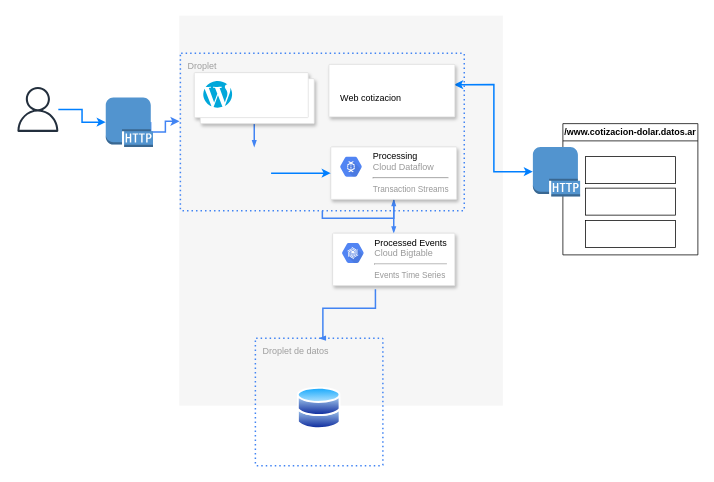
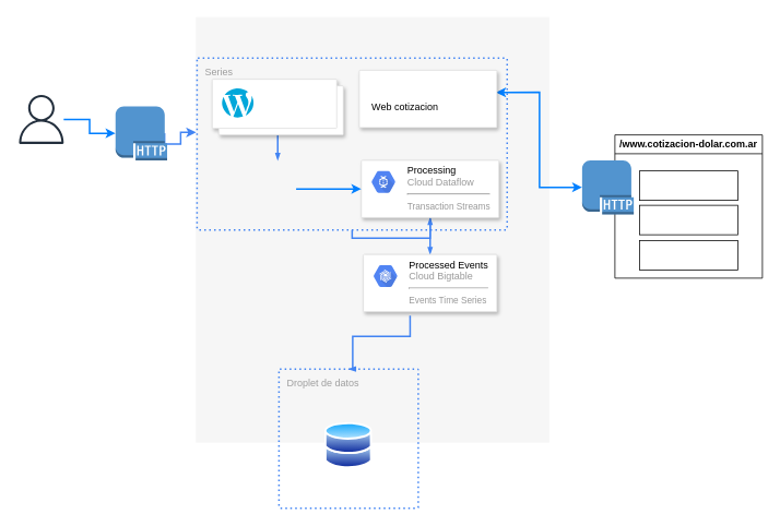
  <mxCell id="0" />
  <mxCell id="1" parent="0" />
  <mxCell id="2" value="" style="fillColor=#F6F6F6;strokeColor=none;shadow=0;gradientColor=none;fontSize=14;align=left;spacing=10;fontColor=#717171;9E9E9E;verticalAlign=top;spacingTop=-4;fontStyle=0;spacingLeft=40;html=1;" parent="1" vertex="1"><mxGeometry x="238.5" y="20" width="431.5" height="520" as="geometry" /></mxCell>
  <mxCell id="3" value="Droplet de datos" style="rounded=1;absoluteArcSize=1;arcSize=2;html=1;strokeColor=#4284F3;gradientColor=none;shadow=0;dashed=1;fontSize=12;fontColor=#9E9E9E;align=left;verticalAlign=top;spacing=10;spacingTop=-4;fillColor=none;dashPattern=1 2;strokeWidth=2;" parent="1" vertex="1"><mxGeometry x="340" y="450" width="170" height="170" as="geometry" /></mxCell>
- <mxCell id="4" value="Droplet" style="rounded=1;absoluteArcSize=1;arcSize=2;html=1;strokeColor=#4284F3;gradientColor=none;shadow=0;dashed=1;fontSize=12;fontColor=#9E9E9E;align=left;verticalAlign=top;spacing=10;spacingTop=-4;fillColor=none;dashPattern=1 2;strokeWidth=2;" parent="1" vertex="1"><mxGeometry x="240" y="70" width="378.5" height="210" as="geometry" /></mxCell>
+ <mxCell id="4" value="Series" style="rounded=1;absoluteArcSize=1;arcSize=2;html=1;strokeColor=#4284F3;gradientColor=none;shadow=0;dashed=1;fontSize=12;fontColor=#9E9E9E;align=left;verticalAlign=top;spacing=10;spacingTop=-4;fillColor=none;dashPattern=1 2;strokeWidth=2;" parent="1" vertex="1"><mxGeometry x="240" y="70" width="378.5" height="210" as="geometry" /></mxCell>
  <mxCell id="5" style="edgeStyle=orthogonalEdgeStyle;rounded=0;html=1;dashed=0;labelBackgroundColor=none;startArrow=none;startFill=0;startSize=4;endArrow=blockThin;endFill=1;endSize=4;strokeColor=#4284F3;strokeWidth=2;fontSize=12;" parent="1" source="6" edge="1"><mxGeometry relative="1" as="geometry"><Array as="points"><mxPoint x="338.5" y="190" /><mxPoint x="338.5" y="190" /></Array><mxPoint x="338.5" y="195" as="targetPoint" /></mxGeometry></mxCell>
  <mxCell id="6" value="" style="shape=mxgraph.gcp2.doubleRect;strokeColor=#dddddd;fillColor=#ffffff;shadow=1;strokeWidth=1;fontSize=12;fontColor=#9E9E9E;align=center;html=1;" parent="1" vertex="1"><mxGeometry x="258.5" y="96" width="160" height="68" as="geometry" /></mxCell>
  <mxCell id="7" style="edgeStyle=orthogonalEdgeStyle;rounded=0;html=1;dashed=0;labelBackgroundColor=none;startArrow=none;startFill=0;startSize=4;endArrow=blockThin;endFill=1;endSize=4;strokeColor=#4284F3;strokeWidth=2;fontSize=12;" parent="1" source="4" target="9" edge="1"><mxGeometry relative="1" as="geometry"><mxPoint x="408.5" y="230" as="sourcePoint" /></mxGeometry></mxCell>
  <mxCell id="8" style="edgeStyle=orthogonalEdgeStyle;rounded=0;html=1;exitX=0.5;exitY=1;dashed=0;labelBackgroundColor=none;startArrow=none;startFill=0;startSize=4;endArrow=blockThin;endFill=1;endSize=4;strokeColor=#4284F3;strokeWidth=2;fontSize=12;" parent="1" source="9" target="12" edge="1"><mxGeometry relative="1" as="geometry" /></mxCell>
  <mxCell id="9" value="" style="strokeColor=#dddddd;fillColor=#ffffff;shadow=1;strokeWidth=1;rounded=1;absoluteArcSize=1;arcSize=2;fontSize=12;fontColor=#9E9E9E;align=center;html=1;" parent="1" vertex="1"><mxGeometry x="440.5" y="195" width="168" height="70" as="geometry" /></mxCell>
  <mxCell id="10" value="&lt;font color=&quot;#000000&quot;&gt;Processing&lt;/font&gt;&lt;br&gt;Cloud Dataflow&lt;hr&gt;&lt;font style=&quot;font-size: 11px&quot;&gt;Transaction Streams&lt;/font&gt;" style="dashed=0;connectable=0;html=1;fillColor=#5184F3;strokeColor=none;shape=mxgraph.gcp2.hexIcon;prIcon=cloud_dataflow;part=1;labelPosition=right;verticalLabelPosition=middle;align=left;verticalAlign=top;spacingLeft=5;fontColor=#999999;fontSize=12;spacingTop=-8;" parent="9" vertex="1"><mxGeometry width="44" height="39" relative="1" as="geometry"><mxPoint x="5" y="7" as="offset" /></mxGeometry></mxCell>
  <mxCell id="11" style="edgeStyle=orthogonalEdgeStyle;rounded=0;html=1;dashed=0;labelBackgroundColor=none;startArrow=none;startFill=0;startSize=4;endArrow=blockThin;endFill=1;endSize=4;strokeColor=#4284F3;strokeWidth=2;fontSize=12;exitX=0.35;exitY=1.071;exitDx=0;exitDy=0;exitPerimeter=0;entryX=0.5;entryY=0;entryDx=0;entryDy=0;" parent="1" source="12" target="3" edge="1"><mxGeometry relative="1" as="geometry"><Array as="points"><mxPoint x="500" y="410" /><mxPoint x="430" y="410" /><mxPoint x="430" y="450" /></Array><mxPoint x="408.5" y="410" as="sourcePoint" /></mxGeometry></mxCell>
  <mxCell id="12" value="" style="strokeColor=#dddddd;fillColor=#ffffff;shadow=1;strokeWidth=1;rounded=1;absoluteArcSize=1;arcSize=2;fontSize=12;fontColor=#9E9E9E;align=center;html=1;" parent="1" vertex="1"><mxGeometry x="443" y="310" width="163" height="70" as="geometry" /></mxCell>
  <mxCell id="13" value="&lt;font color=&quot;#000000&quot;&gt;Processed Events&lt;/font&gt;&lt;br&gt;Cloud Bigtable&lt;hr&gt;&lt;font style=&quot;font-size: 11px&quot;&gt;Events Time Series&lt;/font&gt;" style="dashed=0;connectable=0;html=1;fillColor=#5184F3;strokeColor=none;shape=mxgraph.gcp2.hexIcon;prIcon=cloud_bigtable;part=1;labelPosition=right;verticalLabelPosition=middle;align=left;verticalAlign=top;spacingLeft=5;fontColor=#999999;fontSize=12;spacingTop=-8;" parent="12" vertex="1"><mxGeometry width="44" height="39" relative="1" as="geometry"><mxPoint x="5" y="7" as="offset" /></mxGeometry></mxCell>
  <mxCell id="14" value="" style="shape=image;imageAspect=0;aspect=fixed;verticalLabelPosition=bottom;verticalAlign=top;image=https://consent.trustarc.com/v2/asset/20:55:23.714y33gof_DO_Logo-Blue.png;" parent="1" vertex="1"><mxGeometry x="270" y="25" width="203.48" height="45" as="geometry" /></mxCell>
  <mxCell id="15" value="" style="edgeStyle=orthogonalEdgeStyle;rounded=0;orthogonalLoop=1;jettySize=auto;html=1;fontColor=#007FFF;labelBackgroundColor=#007FFF;strokeColor=#007FFF;strokeWidth=2;" parent="1" source="16" target="18" edge="1"><mxGeometry relative="1" as="geometry" /></mxCell>
  <mxCell id="16" value="" style="sketch=0;outlineConnect=0;fontColor=#232F3E;gradientColor=none;fillColor=#232F3D;strokeColor=none;dashed=0;verticalLabelPosition=bottom;verticalAlign=top;align=center;html=1;fontSize=12;fontStyle=0;aspect=fixed;pointerEvents=1;shape=mxgraph.aws4.user;" parent="1" vertex="1"><mxGeometry x="20" y="115" width="60" height="60" as="geometry" /></mxCell>
  <mxCell id="17" style="edgeStyle=orthogonalEdgeStyle;rounded=0;orthogonalLoop=1;jettySize=auto;html=1;exitX=0.95;exitY=0.5;exitDx=0;exitDy=0;exitPerimeter=0;entryX=-0.003;entryY=0.433;entryDx=0;entryDy=0;entryPerimeter=0;strokeColor=#4284f3;strokeWidth=2;" parent="1" source="18" target="4" edge="1"><mxGeometry relative="1" as="geometry"><Array as="points"><mxPoint x="200" y="175" /><mxPoint x="220" y="175" /><mxPoint x="220" y="161" /></Array></mxGeometry></mxCell>
  <mxCell id="18" value="" style="outlineConnect=0;dashed=0;verticalLabelPosition=bottom;verticalAlign=top;align=center;html=1;shape=mxgraph.aws3.http_protocol;fillColor=#5294CF;gradientColor=none;" parent="1" vertex="1"><mxGeometry x="140.5" y="129" width="63" height="66" as="geometry" /></mxCell>
  <mxCell id="19" value="" style="image;aspect=fixed;perimeter=ellipsePerimeter;html=1;align=center;shadow=0;dashed=0;spacingTop=3;image=img/lib/active_directory/databases.svg;" parent="1" vertex="1"><mxGeometry x="395.75" y="515" width="58.5" height="57.33" as="geometry" /></mxCell>
- <mxCell id="20" value="/www.cotizacion-dolar.datos.ar" style="swimlane;whiteSpace=wrap;html=1;" parent="1" vertex="1"><mxGeometry x="750" y="164" width="180" height="175" as="geometry" /></mxCell>
+ <mxCell id="20" value="/www.cotizacion-dolar.com.ar" style="swimlane;whiteSpace=wrap;html=1;" parent="1" vertex="1"><mxGeometry x="750" y="164" width="180" height="175" as="geometry" /></mxCell>
  <mxCell id="21" value="" style="rounded=0;whiteSpace=wrap;html=1;" parent="20" vertex="1"><mxGeometry x="30" y="44" width="120" height="36" as="geometry" /></mxCell>
  <mxCell id="22" value="" style="rounded=0;whiteSpace=wrap;html=1;" parent="20" vertex="1"><mxGeometry x="30" y="129" width="120" height="36" as="geometry" /></mxCell>
  <mxCell id="23" value="" style="rounded=0;whiteSpace=wrap;html=1;" parent="1" vertex="1"><mxGeometry x="780" y="250" width="120" height="36" as="geometry" /></mxCell>
  <mxCell id="24" style="edgeStyle=orthogonalEdgeStyle;rounded=0;orthogonalLoop=1;jettySize=auto;html=1;entryX=0.994;entryY=0.386;entryDx=0;entryDy=0;entryPerimeter=0;strokeColor=#007FFF;strokeWidth=2;startArrow=classic;startFill=1;" parent="1" source="25" target="26" edge="1"><mxGeometry relative="1" as="geometry" /></mxCell>
  <mxCell id="25" value="" style="outlineConnect=0;dashed=0;verticalLabelPosition=bottom;verticalAlign=top;align=center;html=1;shape=mxgraph.aws3.http_protocol;fillColor=#5294CF;gradientColor=none;" parent="1" vertex="1"><mxGeometry x="710" y="195" width="63" height="66" as="geometry" /></mxCell>
  <mxCell id="26" value="" style="strokeColor=#dddddd;fillColor=#ffffff;shadow=1;strokeWidth=1;rounded=1;absoluteArcSize=1;arcSize=2;fontSize=12;fontColor=#9E9E9E;align=center;html=1;" parent="1" vertex="1"><mxGeometry x="438" y="85" width="168" height="70" as="geometry" /></mxCell>
  <mxCell id="27" value="" style="shape=image;html=1;verticalAlign=top;verticalLabelPosition=bottom;labelBackgroundColor=#ffffff;imageAspect=0;aspect=fixed;image=https://cdn4.iconfinder.com/data/icons/scripting-and-programming-languages/512/660277-Python_logo-128.png" parent="1" vertex="1"><mxGeometry x="450" y="55" width="88" height="88" as="geometry" /></mxCell>
  <mxCell id="28" value="Web cotizacion" style="text;html=1;strokeColor=none;fillColor=none;align=center;verticalAlign=middle;whiteSpace=wrap;rounded=0;" parent="1" vertex="1"><mxGeometry x="434" y="115" width="120" height="30" as="geometry" /></mxCell>
  <mxCell id="29" value="" style="dashed=0;outlineConnect=0;html=1;align=center;labelPosition=center;verticalLabelPosition=bottom;verticalAlign=top;shape=mxgraph.weblogos.wordpress;fillColor=#00A7DA;strokeColor=none" parent="1" vertex="1"><mxGeometry x="270" y="106.6" width="40" height="36.4" as="geometry" /></mxCell>
  <mxCell id="30" value="" style="edgeStyle=orthogonalEdgeStyle;rounded=0;orthogonalLoop=1;jettySize=auto;html=1;strokeColor=#007FFF;strokeWidth=2;" parent="1" source="31" target="9" edge="1"><mxGeometry relative="1" as="geometry" /></mxCell>
  <mxCell id="31" value="" style="shape=image;verticalLabelPosition=bottom;labelBackgroundColor=default;verticalAlign=top;aspect=fixed;imageAspect=0;image=https://static-00.iconduck.com/assets.00/csv-icon-448x512-rkoi7crs.png;" parent="1" vertex="1"><mxGeometry x="306.07" y="198.65" width="54.87" height="62.71" as="geometry" /></mxCell>
